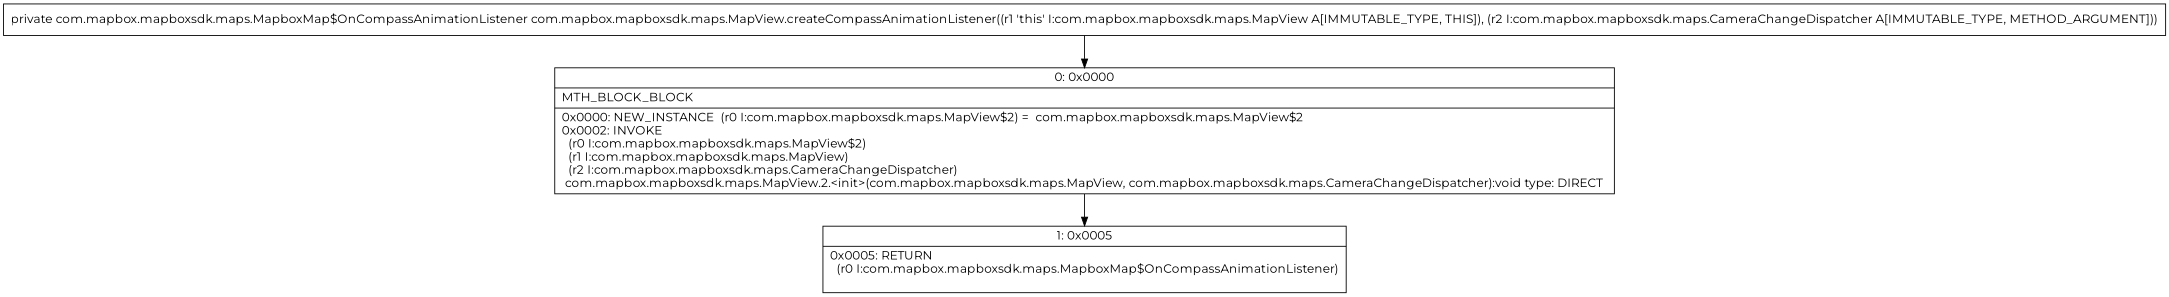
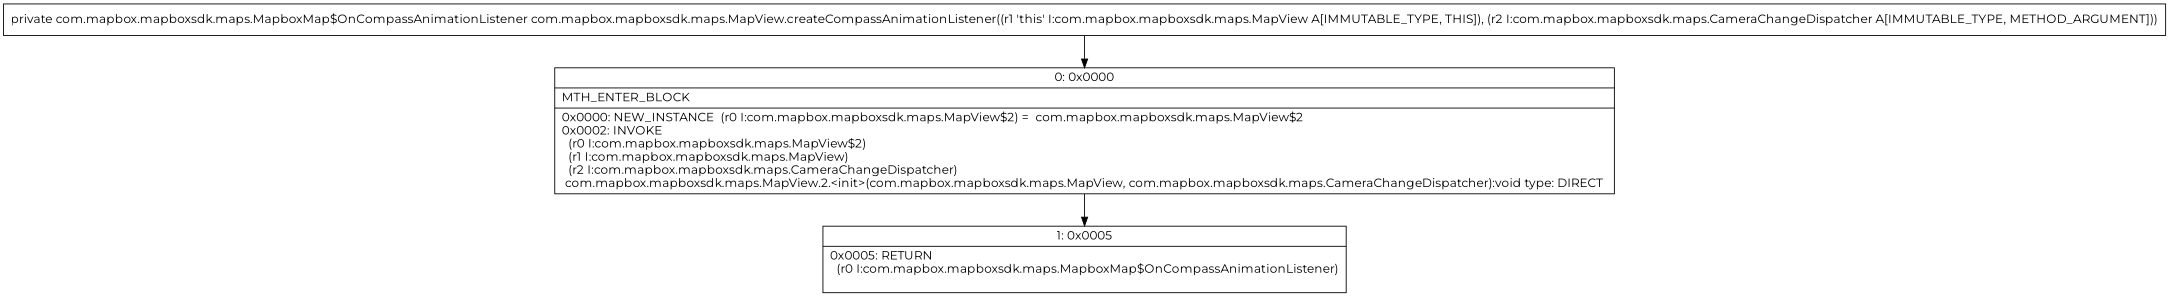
  digraph {
    fontname=Montserrat
    node [shape=record fontname=Montserrat]
    edge [fontname=Montserrat]
-   n1 [label="{0\:\ 0x0000|MTH_BLOCK_BLOCK\l|0x0000: NEW_INSTANCE  (r0 I:com.mapbox.mapboxsdk.maps.MapView$2) =  com.mapbox.mapboxsdk.maps.MapView$2 \l0x0002: INVOKE  \l  (r0 I:com.mapbox.mapboxsdk.maps.MapView$2)\l  (r1 I:com.mapbox.mapboxsdk.maps.MapView)\l  (r2 I:com.mapbox.mapboxsdk.maps.CameraChangeDispatcher)\l com.mapbox.mapboxsdk.maps.MapView.2.\<init\>(com.mapbox.mapboxsdk.maps.MapView, com.mapbox.mapboxsdk.maps.CameraChangeDispatcher):void type: DIRECT \l}"]
+   n1 [label="{0\:\ 0x0000|MTH_ENTER_BLOCK\l|0x0000: NEW_INSTANCE  (r0 I:com.mapbox.mapboxsdk.maps.MapView$2) =  com.mapbox.mapboxsdk.maps.MapView$2 \l0x0002: INVOKE  \l  (r0 I:com.mapbox.mapboxsdk.maps.MapView$2)\l  (r1 I:com.mapbox.mapboxsdk.maps.MapView)\l  (r2 I:com.mapbox.mapboxsdk.maps.CameraChangeDispatcher)\l com.mapbox.mapboxsdk.maps.MapView.2.\<init\>(com.mapbox.mapboxsdk.maps.MapView, com.mapbox.mapboxsdk.maps.CameraChangeDispatcher):void type: DIRECT \l}"]
    n2 [label="{1\:\ 0x0005|0x0005: RETURN  \l  (r0 I:com.mapbox.mapboxsdk.maps.MapboxMap$OnCompassAnimationListener)\l \l}"]
    n3 [label="{private com.mapbox.mapboxsdk.maps.MapboxMap$OnCompassAnimationListener com.mapbox.mapboxsdk.maps.MapView.createCompassAnimationListener((r1 'this' I:com.mapbox.mapboxsdk.maps.MapView A[IMMUTABLE_TYPE, THIS]), (r2 I:com.mapbox.mapboxsdk.maps.CameraChangeDispatcher A[IMMUTABLE_TYPE, METHOD_ARGUMENT])) }"]
    n1 -> n2
    n3 -> n1
  }
